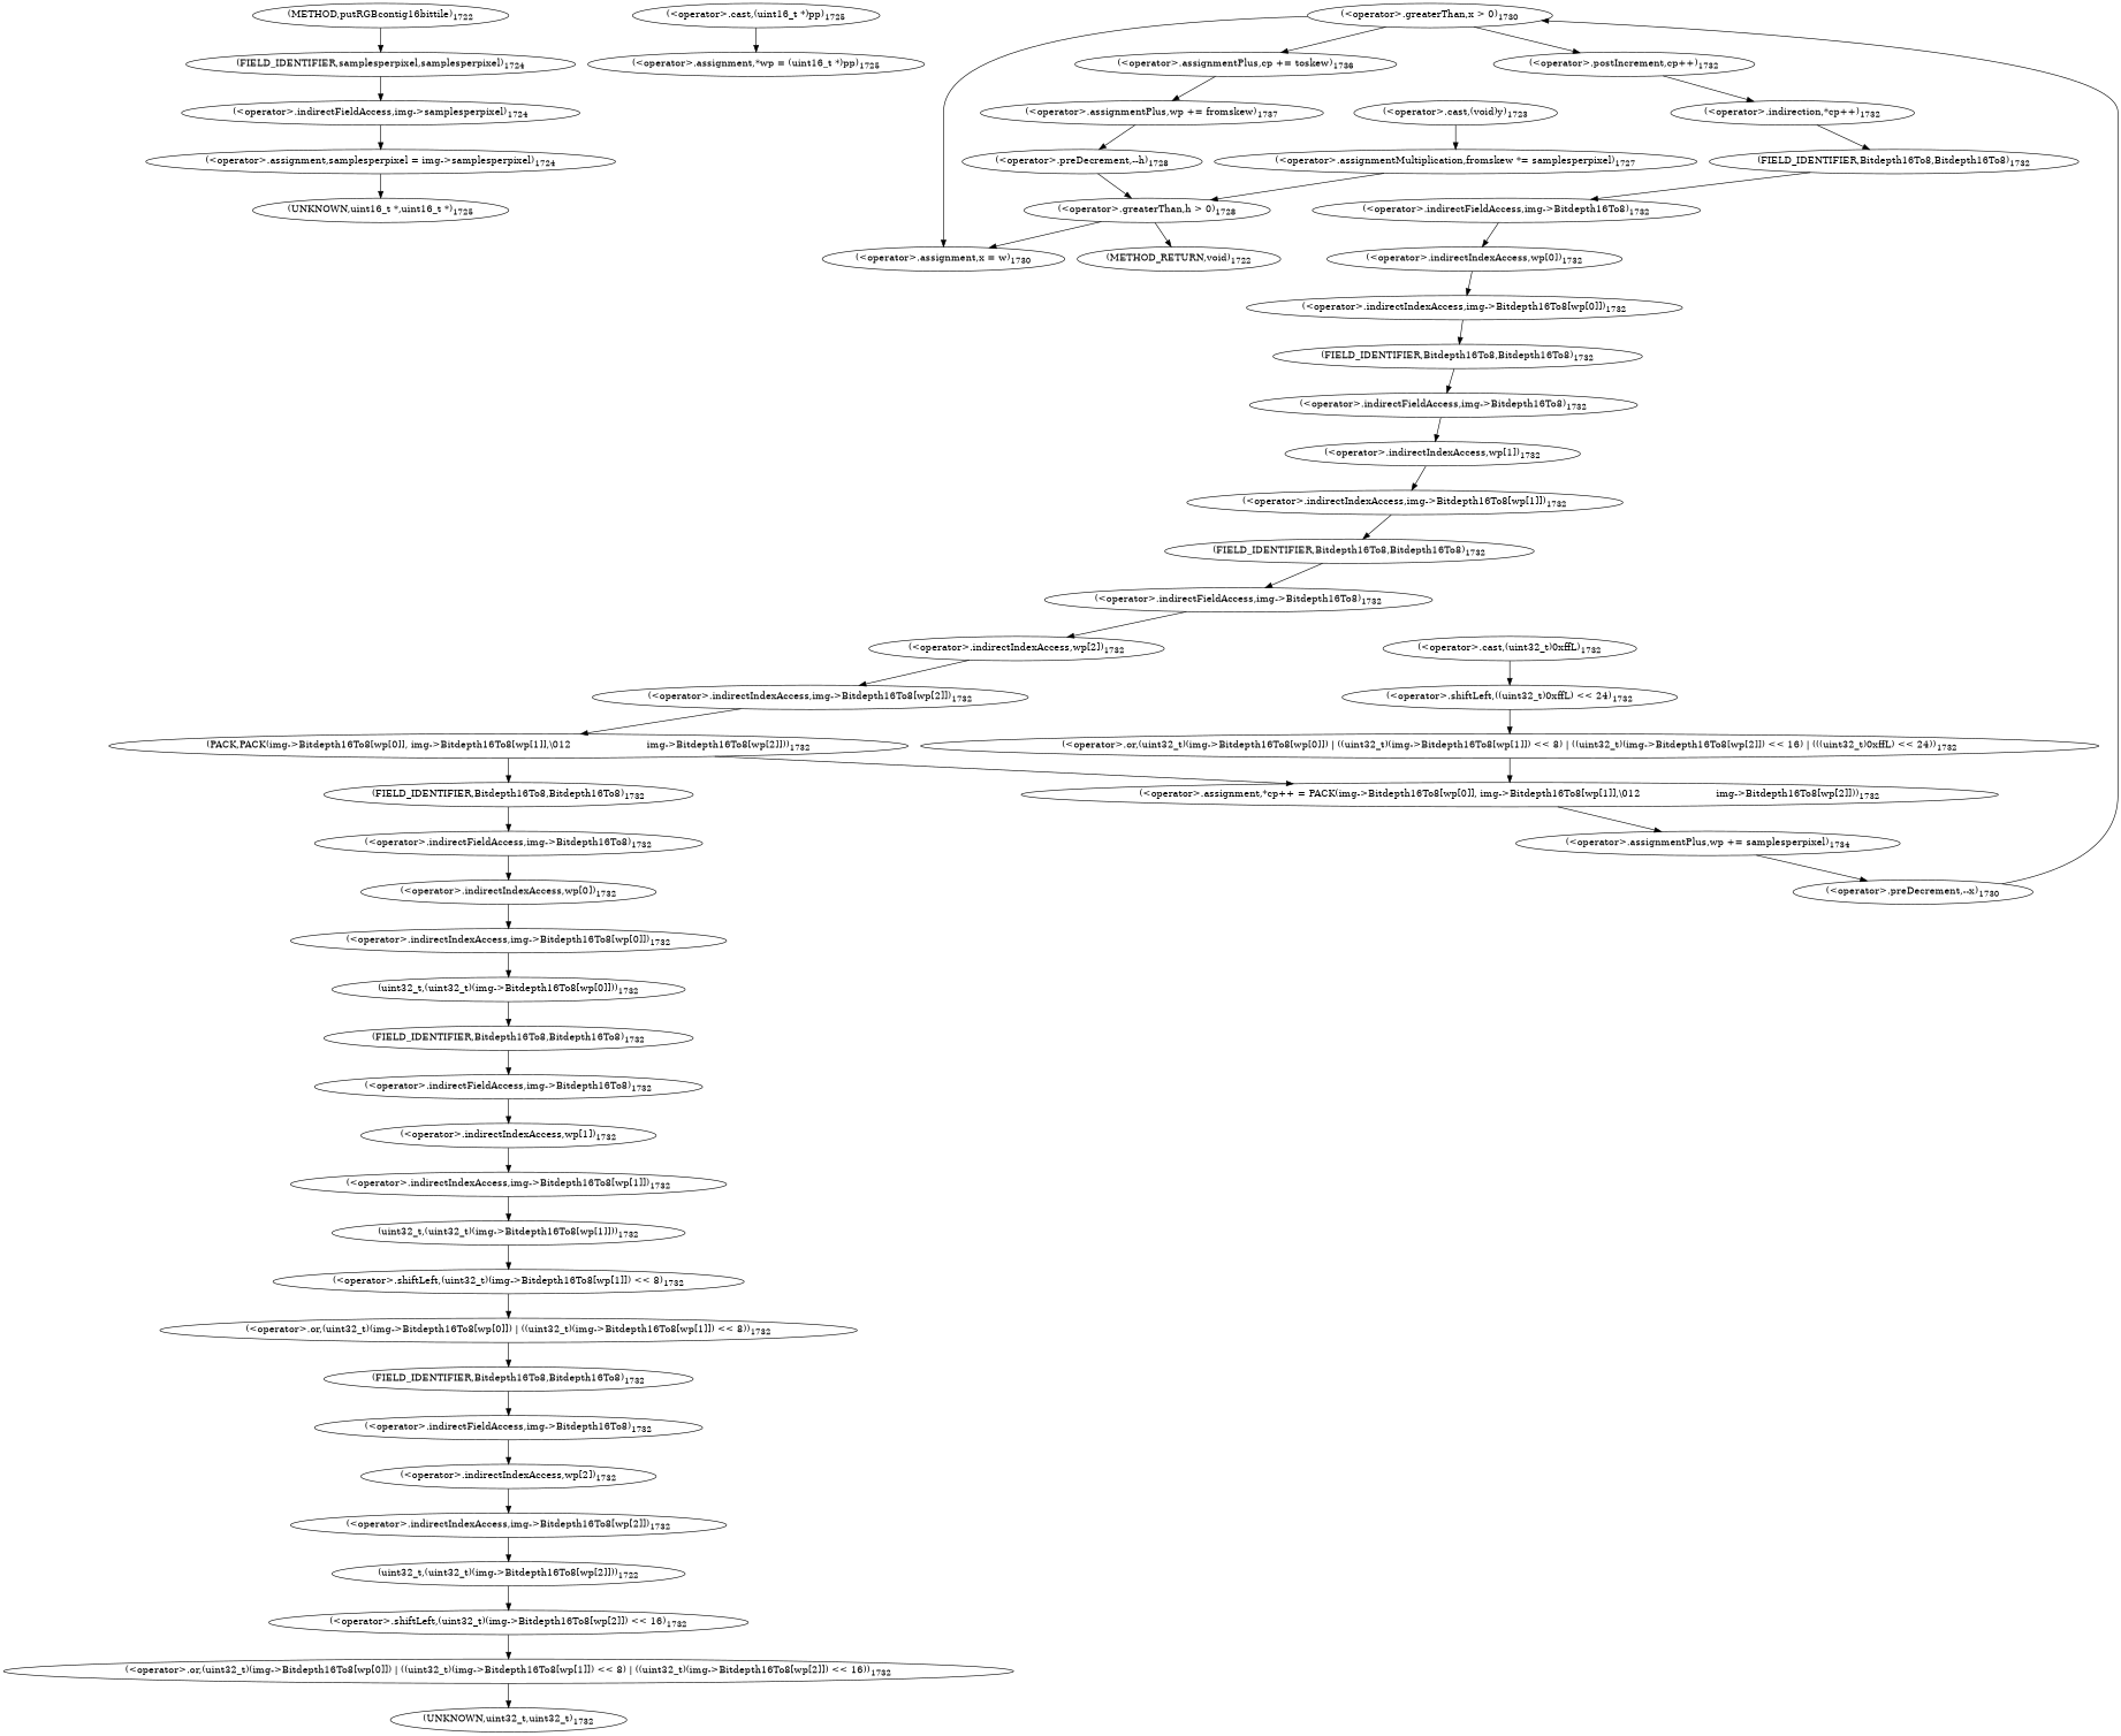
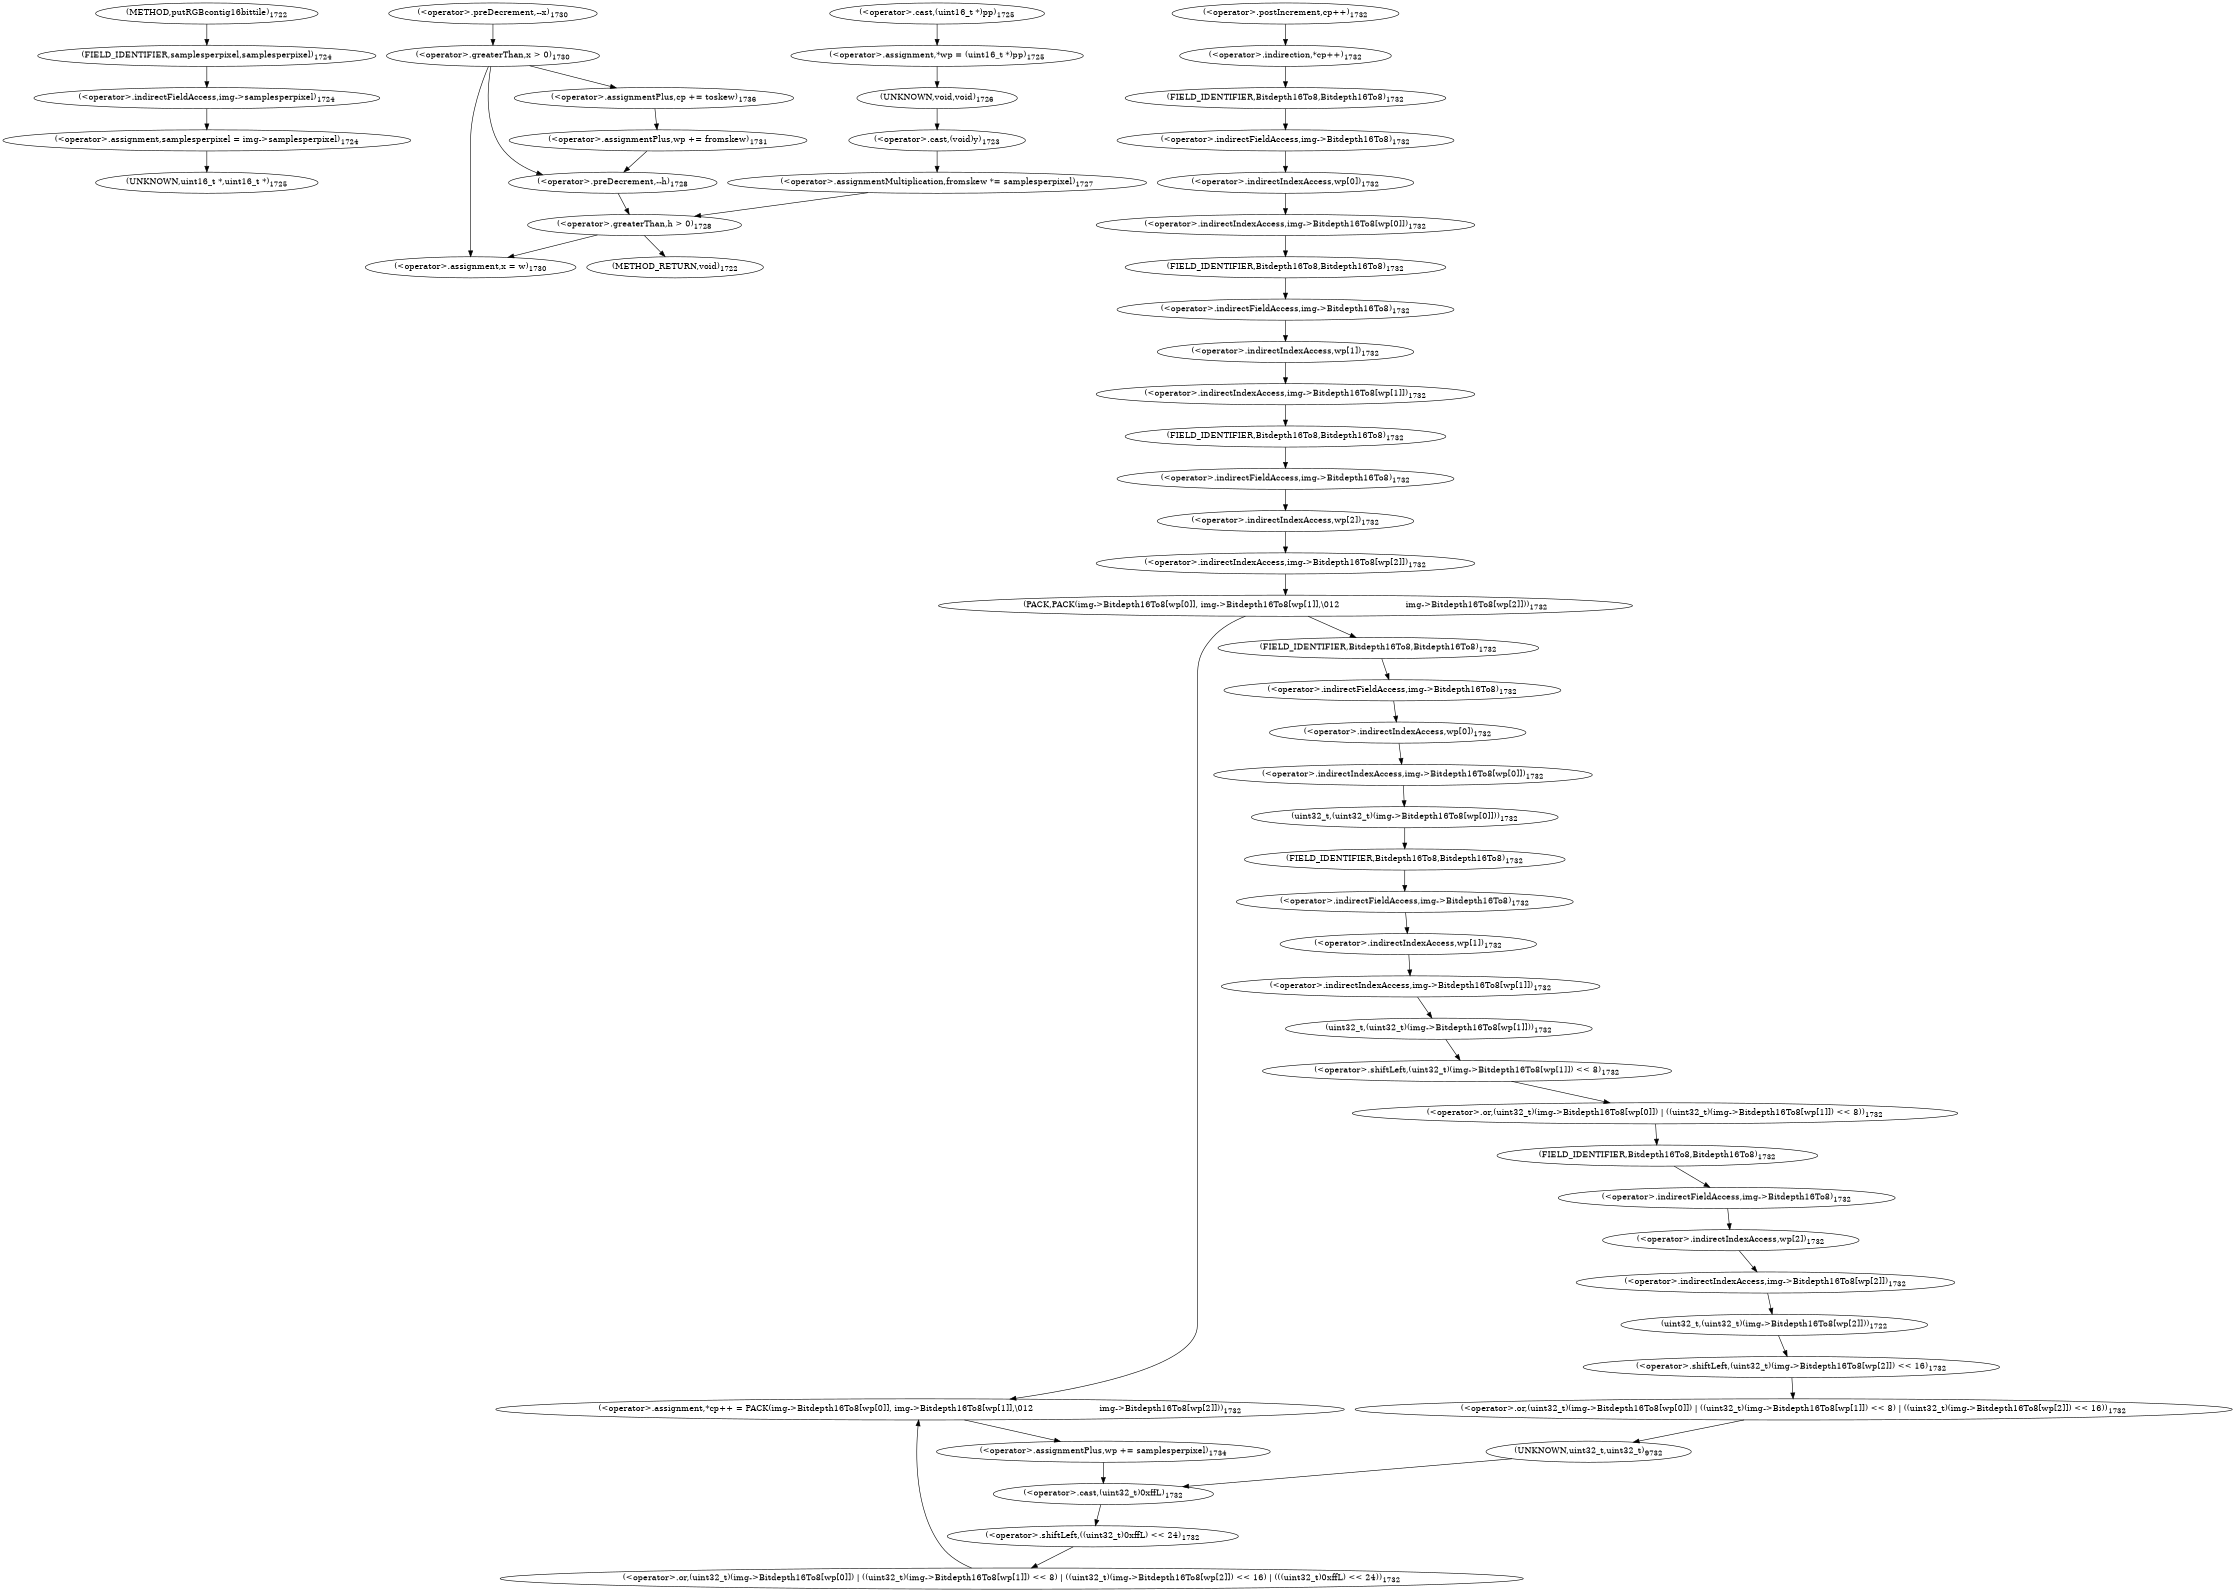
  digraph {
    n1 [label=<(&lt;operator&gt;.assignment,samplesperpixel = img-&gt;samplesperpixel)<SUB>1724</SUB>>]
    n2 [label=<(UNKNOWN,uint16_t *,uint16_t *)<SUB>1725</SUB>>]
    n3 [label=<(&lt;operator&gt;.assignment,*wp = (uint16_t *)pp)<SUB>1725</SUB>>]
+   n4 [label=<(UNKNOWN,void,void)<SUB>1726</SUB>>]
    n5 [label=<(&lt;operator&gt;.cast,(void)y)<SUB>1723</SUB>>]
    n6 [label=<(&lt;operator&gt;.assignmentMultiplication,fromskew *= samplesperpixel)<SUB>1727</SUB>>]
    n7 [label=<(&lt;operator&gt;.greaterThan,h &gt; 0)<SUB>1728</SUB>>]
    n8 [label=<(&lt;operator&gt;.assignment,x = w)<SUB>1730</SUB>>]
    n9 [label=<(METHOD_RETURN,void)<SUB>1722</SUB>>]
    n10 [label=<(&lt;operator&gt;.indirectFieldAccess,img-&gt;samplesperpixel)<SUB>1724</SUB>>]
    n11 [label=<(&lt;operator&gt;.cast,(uint16_t *)pp)<SUB>1725</SUB>>]
    n12 [label=<(&lt;operator&gt;.preDecrement,--h)<SUB>1728</SUB>>]
    n13 [label=<(FIELD_IDENTIFIER,samplesperpixel,samplesperpixel)<SUB>1724</SUB>>]
    n14 [label=<(&lt;operator&gt;.assignmentPlus,cp += toskew)<SUB>1736</SUB>>]
-   n15 [label=<(&lt;operator&gt;.assignmentPlus,wp += fromskew)<SUB>1737</SUB>>]
+   n15 [label=<(&lt;operator&gt;.assignmentPlus,wp += fromskew)<SUB>1731</SUB>>]
    n16 [label=<(&lt;operator&gt;.greaterThan,x &gt; 0)<SUB>1730</SUB>>]
    n17 [label=<(&lt;operator&gt;.postIncrement,cp++)<SUB>1732</SUB>>]
    n18 [label=<(&lt;operator&gt;.indirection,*cp++)<SUB>1732</SUB>>]
    n19 [label=<(&lt;operator&gt;.preDecrement,--x)<SUB>1730</SUB>>]
    n20 [label=<(&lt;operator&gt;.assignment,*cp++ = PACK(img-&gt;Bitdepth16To8[wp[0]], img-&gt;Bitdepth16To8[wp[1]],\012                         img-&gt;Bitdepth16To8[wp[2]]))<SUB>1732</SUB>>]
    n21 [label=<(&lt;operator&gt;.assignmentPlus,wp += samplesperpixel)<SUB>1734</SUB>>]
    n22 [label=<(FIELD_IDENTIFIER,Bitdepth16To8,Bitdepth16To8)<SUB>1732</SUB>>]
    n23 [label=<(&lt;operator&gt;.indirectFieldAccess,img-&gt;Bitdepth16To8)<SUB>1732</SUB>>]
    n24 [label=<(PACK,PACK(img-&gt;Bitdepth16To8[wp[0]], img-&gt;Bitdepth16To8[wp[1]],\012                         img-&gt;Bitdepth16To8[wp[2]]))<SUB>1732</SUB>>]
    n25 [label=<(FIELD_IDENTIFIER,Bitdepth16To8,Bitdepth16To8)<SUB>1732</SUB>>]
    n26 [label=<(&lt;operator&gt;.indirectFieldAccess,img-&gt;Bitdepth16To8)<SUB>1732</SUB>>]
    n27 [label=<(&lt;operator&gt;.indirectIndexAccess,img-&gt;Bitdepth16To8[wp[0]])<SUB>1732</SUB>>]
    n28 [label=<(FIELD_IDENTIFIER,Bitdepth16To8,Bitdepth16To8)<SUB>1732</SUB>>]
    n29 [label=<(&lt;operator&gt;.indirectFieldAccess,img-&gt;Bitdepth16To8)<SUB>1732</SUB>>]
    n30 [label=<(&lt;operator&gt;.indirectIndexAccess,img-&gt;Bitdepth16To8[wp[1]])<SUB>1732</SUB>>]
    n31 [label=<(FIELD_IDENTIFIER,Bitdepth16To8,Bitdepth16To8)<SUB>1732</SUB>>]
    n32 [label=<(&lt;operator&gt;.indirectFieldAccess,img-&gt;Bitdepth16To8)<SUB>1732</SUB>>]
    n33 [label=<(&lt;operator&gt;.indirectIndexAccess,img-&gt;Bitdepth16To8[wp[2]])<SUB>1732</SUB>>]
    n34 [label=<(&lt;operator&gt;.indirectIndexAccess,wp[0])<SUB>1732</SUB>>]
    n35 [label=<(&lt;operator&gt;.indirectIndexAccess,wp[1])<SUB>1732</SUB>>]
    n36 [label=<(&lt;operator&gt;.indirectIndexAccess,wp[2])<SUB>1732</SUB>>]
    n37 [label=<(&lt;operator&gt;.or,(uint32_t)(img-&gt;Bitdepth16To8[wp[0]]) | ((uint32_t)(img-&gt;Bitdepth16To8[wp[1]]) &lt;&lt; 8) | ((uint32_t)(img-&gt;Bitdepth16To8[wp[2]]) &lt;&lt; 16) | (((uint32_t)0xffL) &lt;&lt; 24))<SUB>1732</SUB>>]
    n38 [label=<(&lt;operator&gt;.or,(uint32_t)(img-&gt;Bitdepth16To8[wp[0]]) | ((uint32_t)(img-&gt;Bitdepth16To8[wp[1]]) &lt;&lt; 8) | ((uint32_t)(img-&gt;Bitdepth16To8[wp[2]]) &lt;&lt; 16))<SUB>1732</SUB>>]
-   n39 [label=<(UNKNOWN,uint32_t,uint32_t)<SUB>1732</SUB>>]
+   n39 [label=<(UNKNOWN,uint32_t,uint32_t)<SUB>9732</SUB>>]
    n40 [label=<(&lt;operator&gt;.cast,(uint32_t)0xffL)<SUB>1732</SUB>>]
    n41 [label=<(&lt;operator&gt;.shiftLeft,((uint32_t)0xffL) &lt;&lt; 24)<SUB>1732</SUB>>]
    n42 [label=<(&lt;operator&gt;.or,(uint32_t)(img-&gt;Bitdepth16To8[wp[0]]) | ((uint32_t)(img-&gt;Bitdepth16To8[wp[1]]) &lt;&lt; 8))<SUB>1732</SUB>>]
    n43 [label=<(FIELD_IDENTIFIER,Bitdepth16To8,Bitdepth16To8)<SUB>1732</SUB>>]
    n44 [label=<(&lt;operator&gt;.indirectFieldAccess,img-&gt;Bitdepth16To8)<SUB>1732</SUB>>]
    n45 [label=<(&lt;operator&gt;.shiftLeft,(uint32_t)(img-&gt;Bitdepth16To8[wp[2]]) &lt;&lt; 16)<SUB>1732</SUB>>]
    n46 [label=<(uint32_t,(uint32_t)(img-&gt;Bitdepth16To8[wp[0]]))<SUB>1732</SUB>>]
    n47 [label=<(FIELD_IDENTIFIER,Bitdepth16To8,Bitdepth16To8)<SUB>1732</SUB>>]
    n48 [label=<(&lt;operator&gt;.indirectFieldAccess,img-&gt;Bitdepth16To8)<SUB>1732</SUB>>]
    n49 [label=<(&lt;operator&gt;.shiftLeft,(uint32_t)(img-&gt;Bitdepth16To8[wp[1]]) &lt;&lt; 8)<SUB>1732</SUB>>]
    n50 [label=<(uint32_t,(uint32_t)(img-&gt;Bitdepth16To8[wp[2]]))<SUB>1722</SUB>>]
    n51 [label=<(&lt;operator&gt;.indirectIndexAccess,img-&gt;Bitdepth16To8[wp[0]])<SUB>1732</SUB>>]
    n52 [label=<(uint32_t,(uint32_t)(img-&gt;Bitdepth16To8[wp[1]]))<SUB>1732</SUB>>]
    n53 [label=<(&lt;operator&gt;.indirectIndexAccess,img-&gt;Bitdepth16To8[wp[2]])<SUB>1732</SUB>>]
    n54 [label=<(&lt;operator&gt;.indirectIndexAccess,wp[0])<SUB>1732</SUB>>]
    n55 [label=<(&lt;operator&gt;.indirectIndexAccess,img-&gt;Bitdepth16To8[wp[1]])<SUB>1732</SUB>>]
    n56 [label=<(&lt;operator&gt;.indirectIndexAccess,wp[2])<SUB>1732</SUB>>]
    n57 [label=<(&lt;operator&gt;.indirectIndexAccess,wp[1])<SUB>1732</SUB>>]
    n58 [label=<(METHOD,putRGBcontig16bittile)<SUB>1722</SUB>>]
    n1 -> n2
+   n3 -> n4
+   n4 -> n5
    n5 -> n6
    n6 -> n7
    n7 -> n8
    n7 -> n9
    n10 -> n1
    n11 -> n3
    n12 -> n7
    n13 -> n10
    n14 -> n15
    n15 -> n12
    n16 -> n8
    n16 -> n14
-   n16 -> n17
+   n16 -> n12
    n17 -> n18
    n18 -> n22
    n19 -> n16
    n20 -> n21
-   n21 -> n19
+   n21 -> n40
    n22 -> n23
    n23 -> n34
    n24 -> n20
    n24 -> n25
    n25 -> n26
    n26 -> n54
    n27 -> n28
    n28 -> n29
    n29 -> n35
    n30 -> n31
    n31 -> n32
    n32 -> n36
    n33 -> n24
    n34 -> n27
    n35 -> n30
    n36 -> n33
    n37 -> n20
    n38 -> n39
+   n39 -> n40
    n40 -> n41
    n41 -> n37
    n42 -> n43
    n43 -> n44
    n44 -> n56
    n45 -> n38
    n46 -> n47
    n47 -> n48
    n48 -> n57
    n49 -> n42
    n50 -> n45
    n51 -> n46
    n52 -> n49
    n53 -> n50
    n54 -> n51
    n55 -> n52
    n56 -> n53
    n57 -> n55
    n58 -> n13
  }
